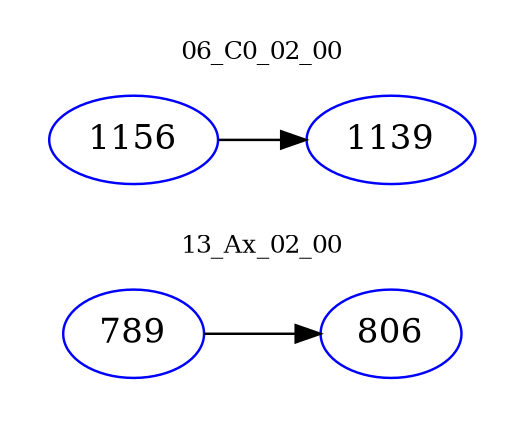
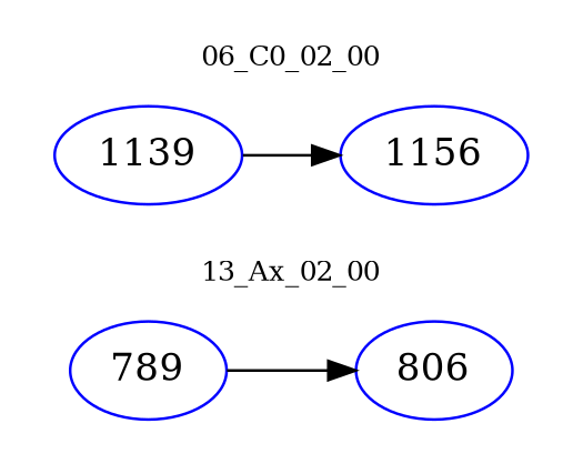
  digraph {
    rankdir=LR
    node [color=blue]
    edge [color=black]
    n1 [label=789]
    n2 [label=806]
    n3 [label=1139]
    n4 [label=1156]
    subgraph cluster_1 {
      color=white
      fontsize=10
      label="13_Ax_02_00"
      n1
      n2
    }
    subgraph cluster_2 {
      color=white
      fontsize=10
      label="06_C0_02_00"
      n3
      n4
    }
    n1 -> n2
-   n4 -> n3
+   n3 -> n4
  }
